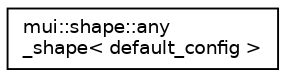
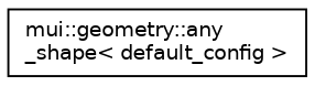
  digraph {
    rankdir=LR
-   n1 [color=black fillcolor=white fontname=Helvetica fontsize=10 height=0.2 label="mui::shape::any\l_shape\< default_config \>" shape=record style=filled width=0.4]
+   n1 [color=black fillcolor=white fontname=Helvetica fontsize=10 height=0.2 label="mui::geometry::any\l_shape\< default_config \>" shape=record style=filled width=0.4]
  }
